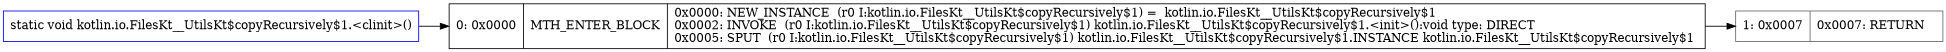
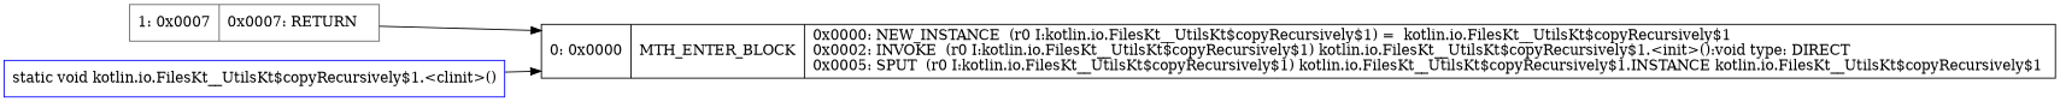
  digraph {
    rankdir=LR
    fontname="DejaVu Serif"
    node [shape=record fontname="DejaVu Serif"]
    edge [fontname="DejaVu Serif"]
    n1 [label="{0\:\ 0x0000|MTH_ENTER_BLOCK\l|0x0000: NEW_INSTANCE  (r0 I:kotlin.io.FilesKt__UtilsKt$copyRecursively$1) =  kotlin.io.FilesKt__UtilsKt$copyRecursively$1 \l0x0002: INVOKE  (r0 I:kotlin.io.FilesKt__UtilsKt$copyRecursively$1) kotlin.io.FilesKt__UtilsKt$copyRecursively$1.\<init\>():void type: DIRECT \l0x0005: SPUT  (r0 I:kotlin.io.FilesKt__UtilsKt$copyRecursively$1) kotlin.io.FilesKt__UtilsKt$copyRecursively$1.INSTANCE kotlin.io.FilesKt__UtilsKt$copyRecursively$1 \l}" color=black]
    n2 [label="{1\:\ 0x0007|0x0007: RETURN   \l}" color=gray40]
    n3 [label="{static void kotlin.io.FilesKt__UtilsKt$copyRecursively$1.\<clinit\>() }" color=blue]
-   n1 -> n2
+   n2 -> n1
    n3 -> n1
  }
